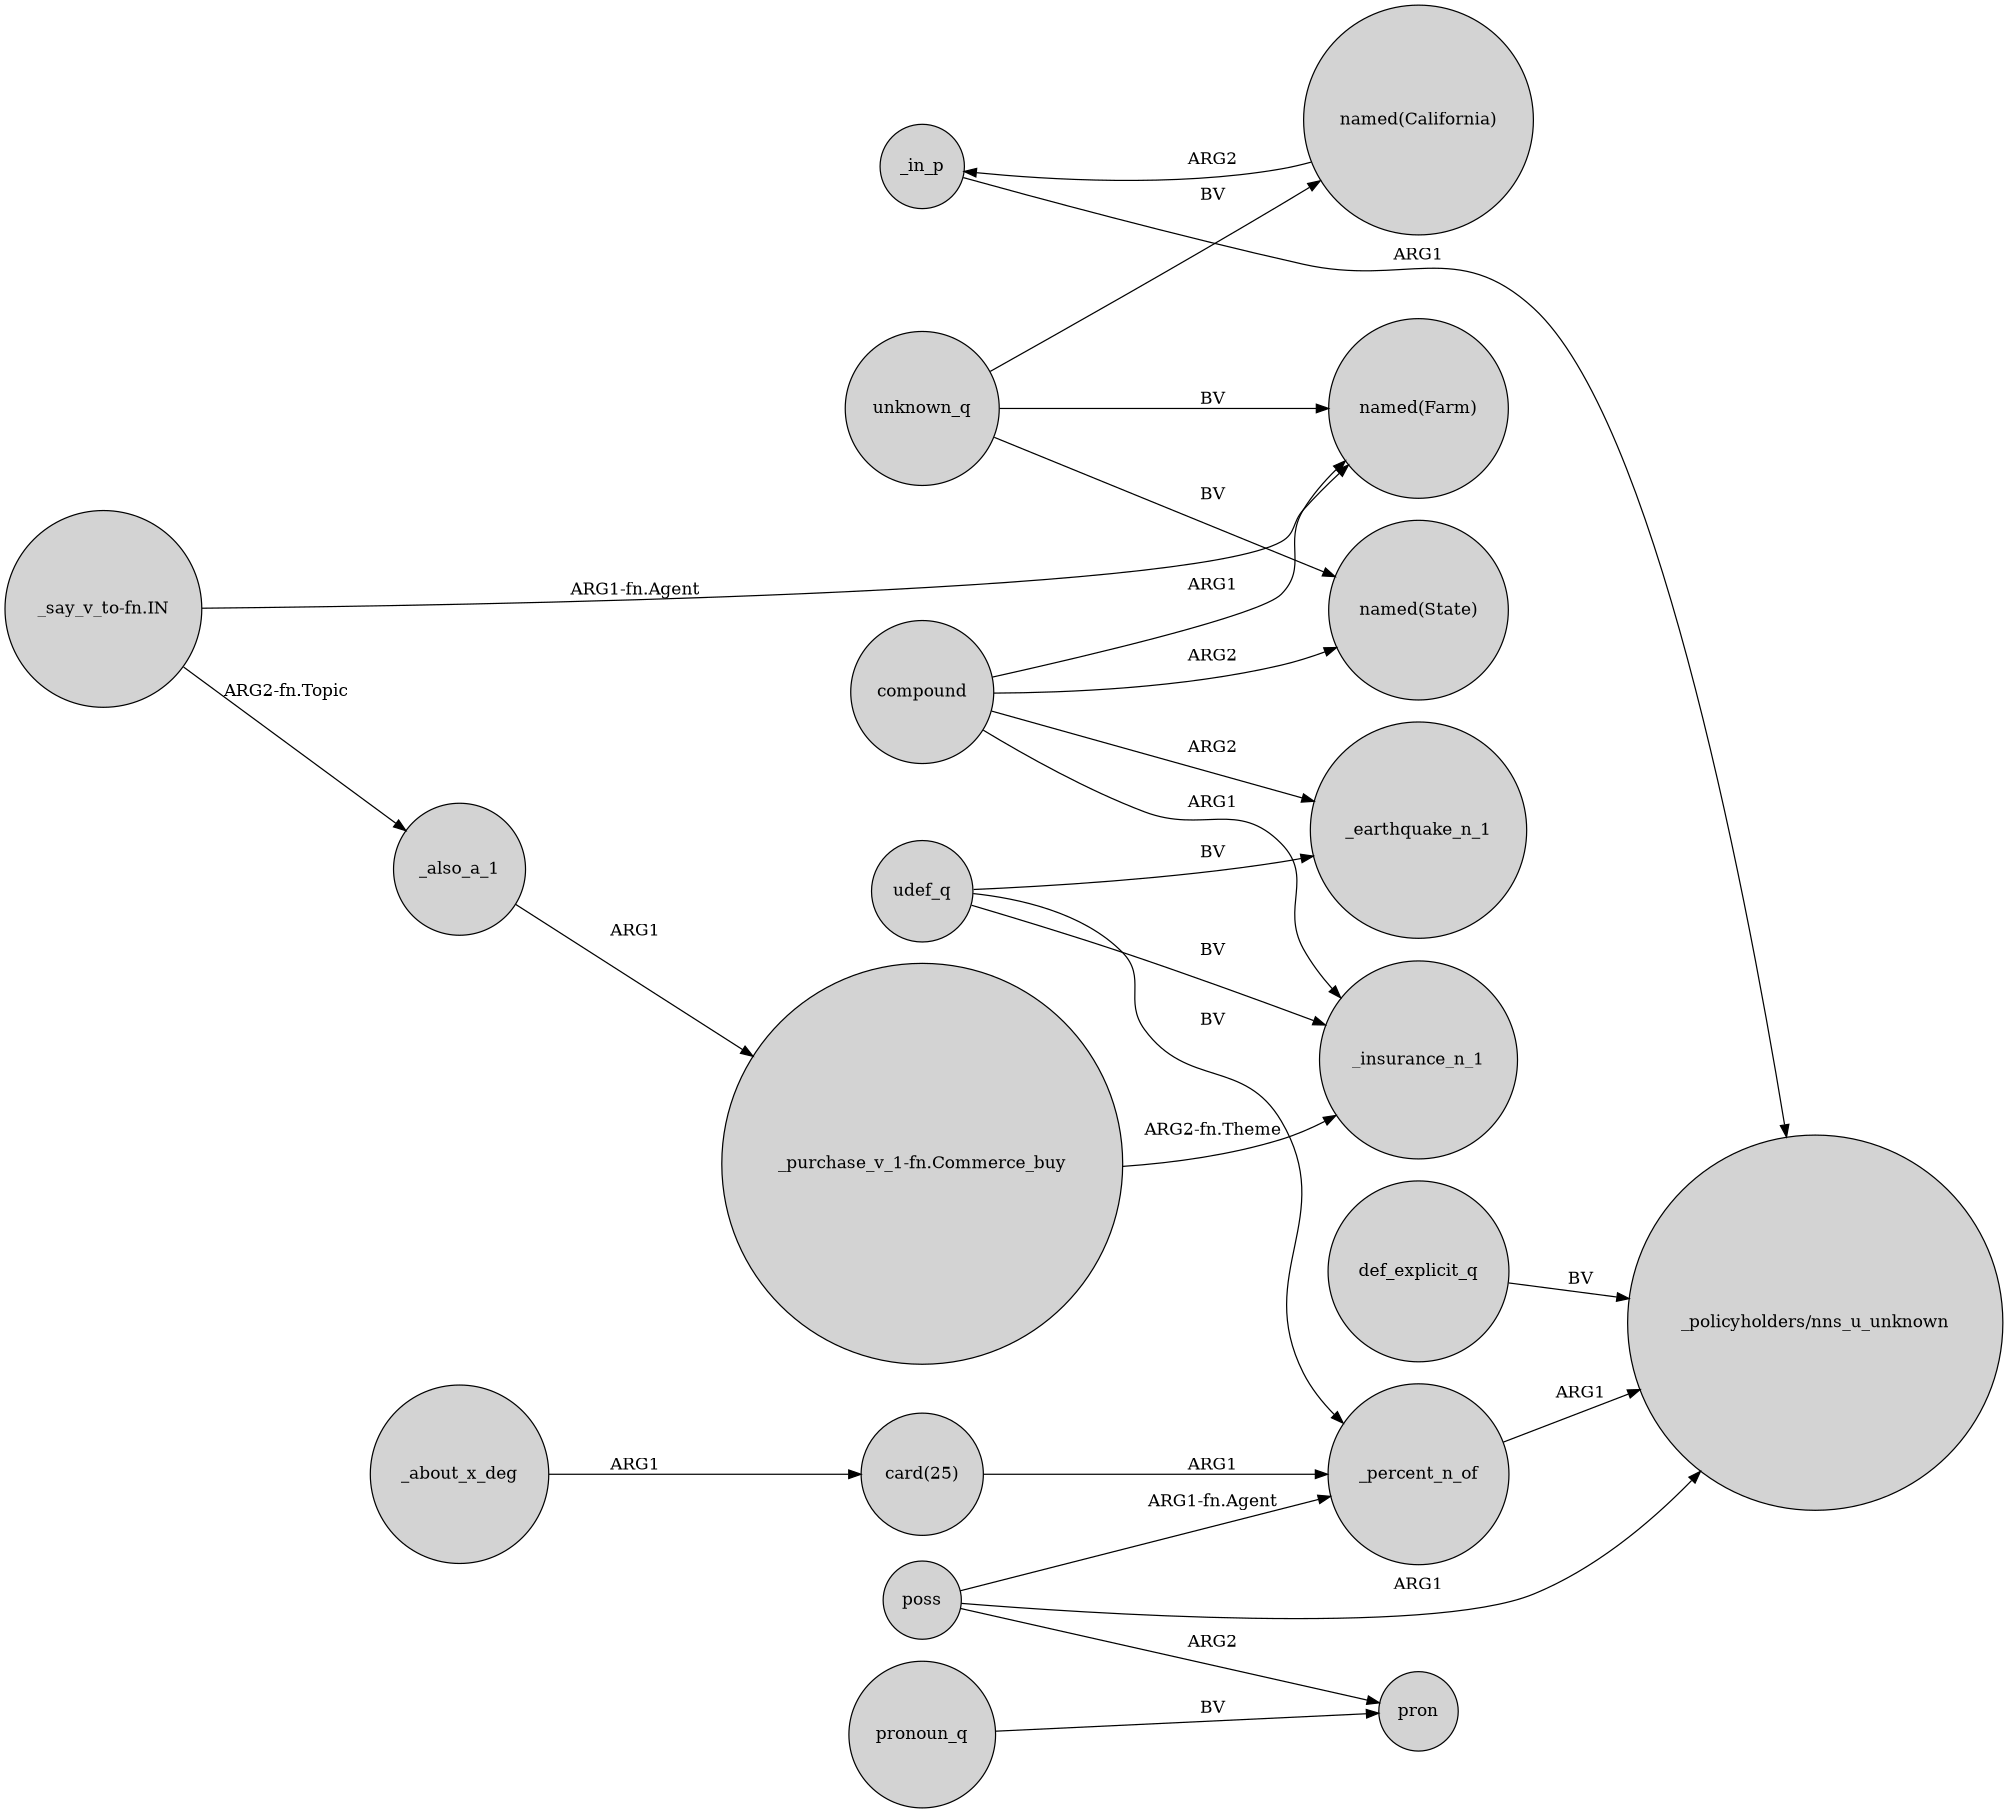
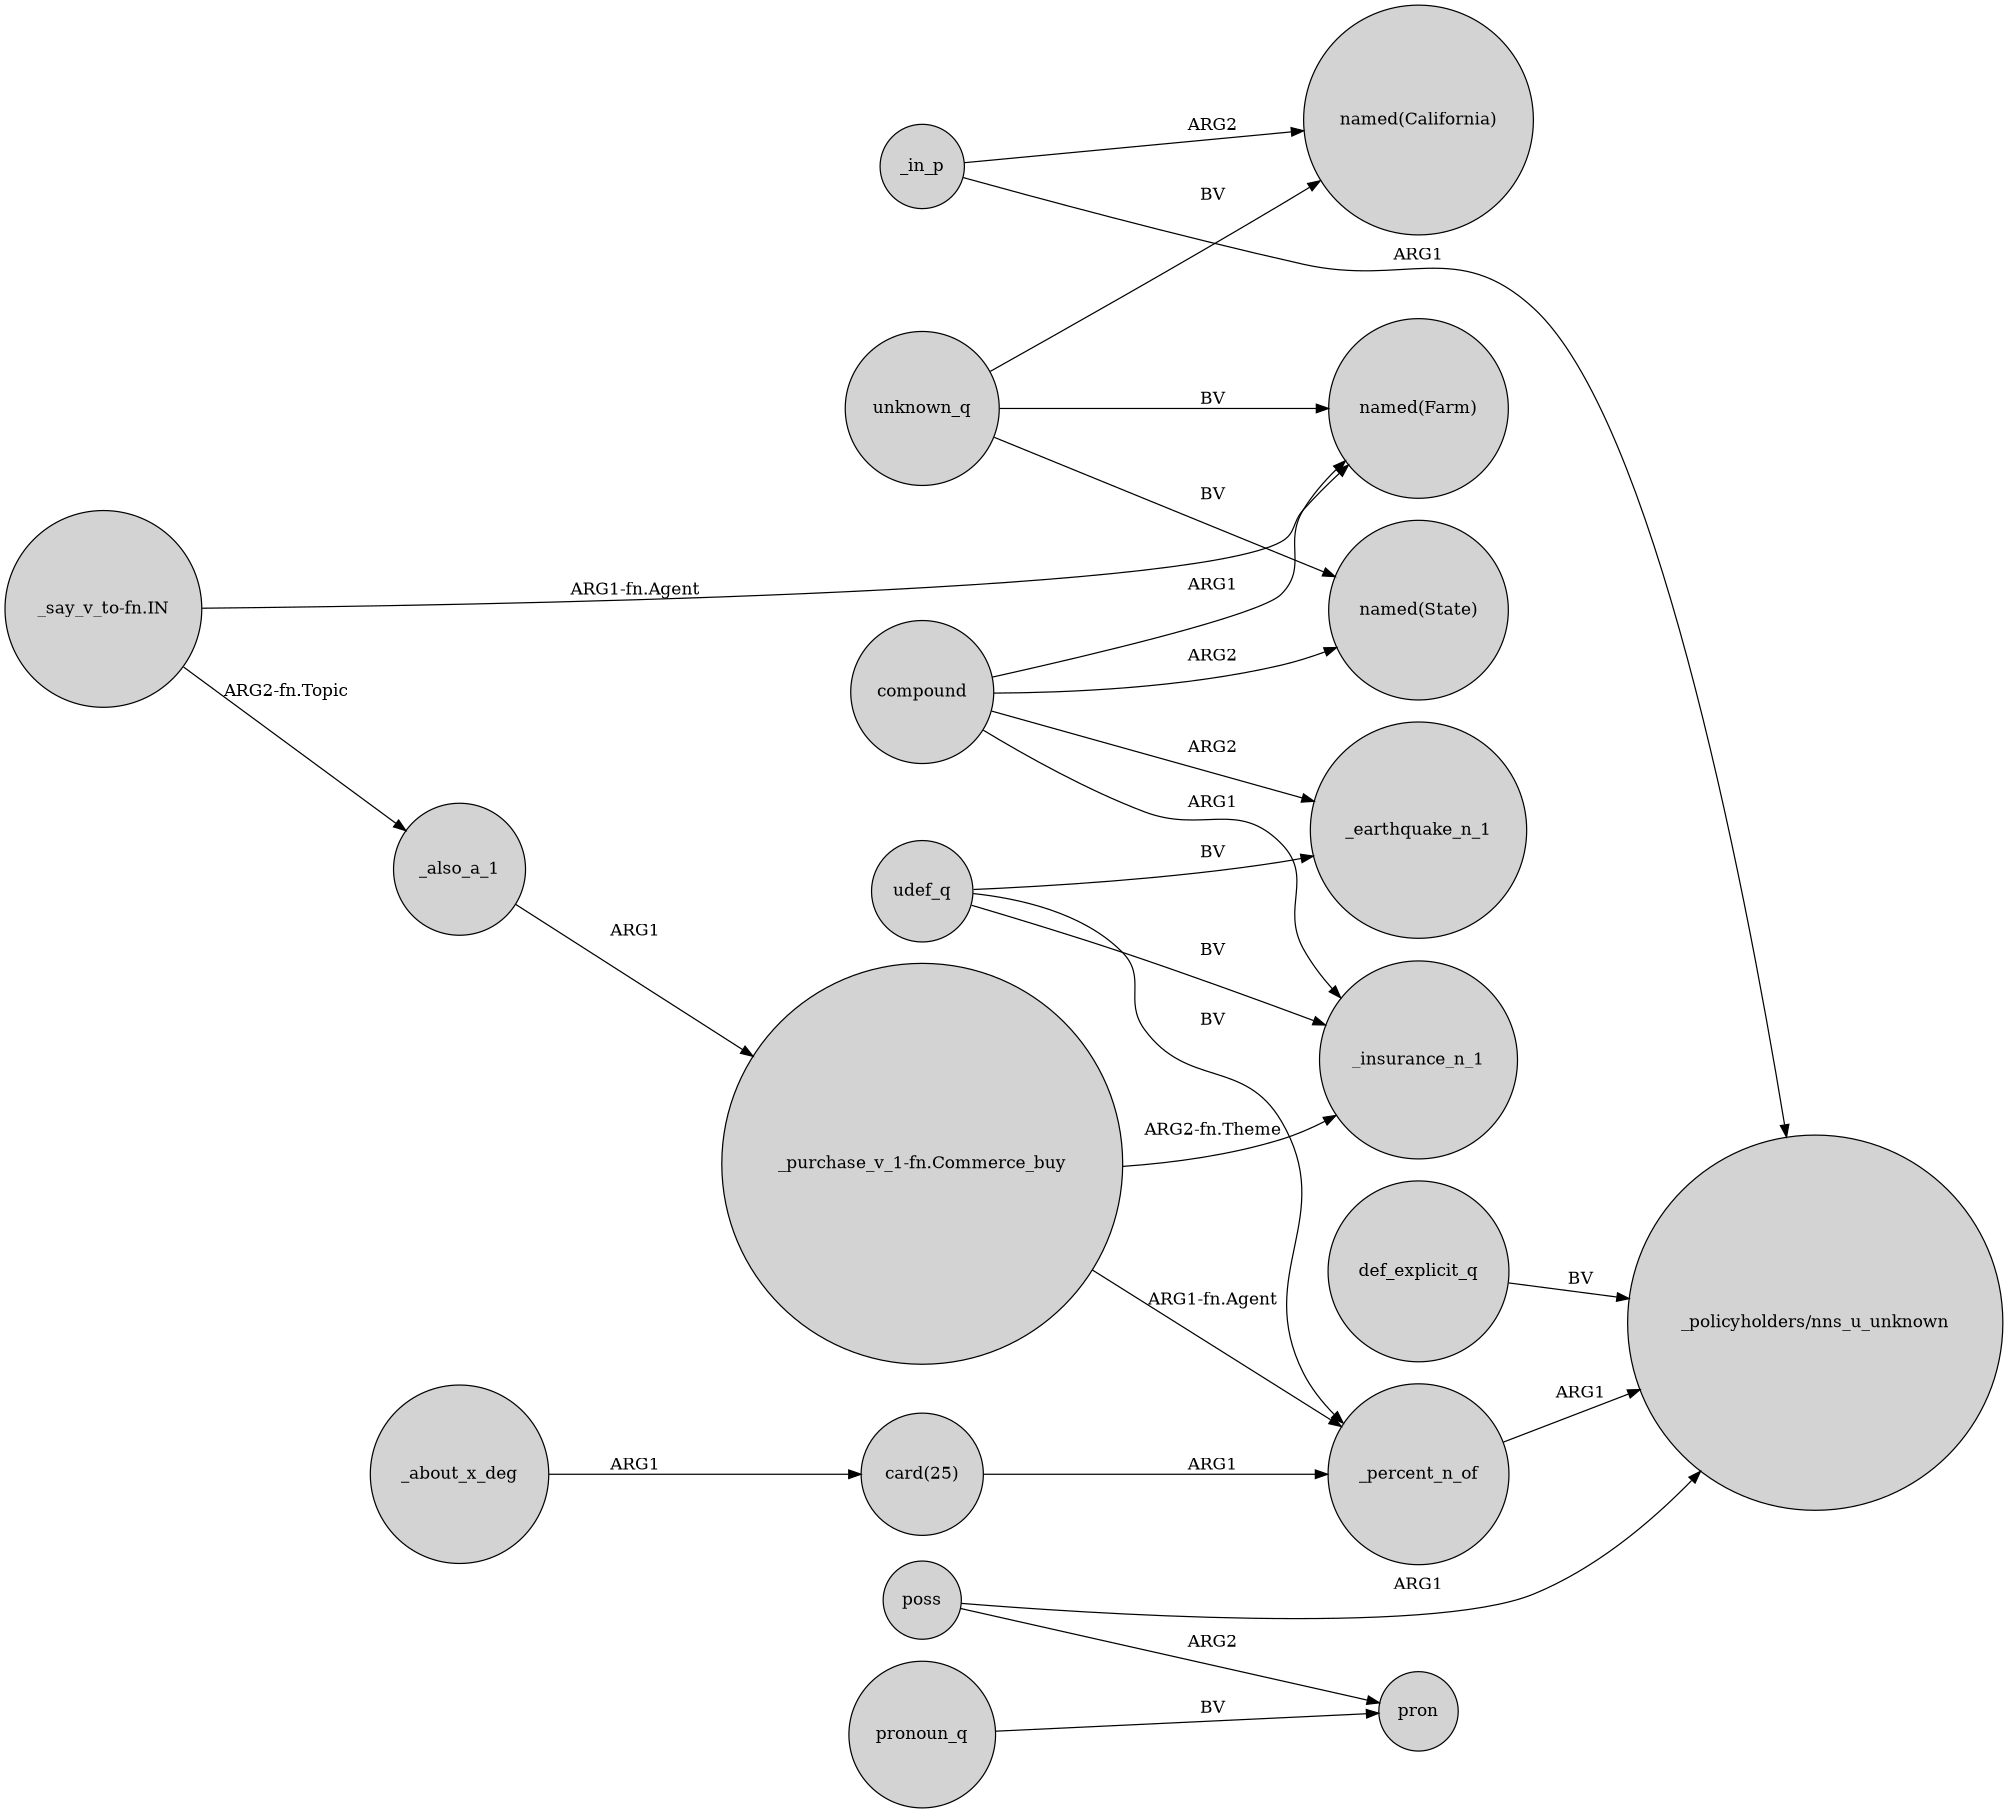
  digraph {
    rankdir=LR
    node [shape=circle style=filled]
    _in_p
    "named(California)"
    "_policyholders/nns_u_unknown"
    "_purchase_v_1-fn.Commerce_buy"
    _insurance_n_1
    _percent_n_of
    compound
    "named(Farm)"
    _earthquake_n_1
    "named(State)"
    "_say_v_to-fn.IN"
    _also_a_1
    poss
    pron
    def_explicit_q
    "card(25)"
    udef_q
    n18 [label=unknown_q]
    pronoun_q
    _about_x_deg
-   "named(California)" -> _in_p [label=ARG2]
+   _in_p -> "named(California)" [label=ARG2]
    _in_p -> "_policyholders/nns_u_unknown" [label=ARG1]
    "_purchase_v_1-fn.Commerce_buy" -> _insurance_n_1 [label="ARG2-fn.Theme"]
-   poss -> _percent_n_of [label="ARG1-fn.Agent"]
+   "_purchase_v_1-fn.Commerce_buy" -> _percent_n_of [label="ARG1-fn.Agent"]
    _percent_n_of -> "_policyholders/nns_u_unknown" [label=ARG1]
    compound -> _insurance_n_1 [label=ARG1]
    compound -> "named(Farm)" [label=ARG1]
    compound -> _earthquake_n_1 [label=ARG2]
    compound -> "named(State)" [label=ARG2]
    "_say_v_to-fn.IN" -> "named(Farm)" [label="ARG1-fn.Agent"]
    "_say_v_to-fn.IN" -> _also_a_1 [label="ARG2-fn.Topic"]
    _also_a_1 -> "_purchase_v_1-fn.Commerce_buy" [label=ARG1]
    poss -> "_policyholders/nns_u_unknown" [label=ARG1]
    poss -> pron [label=ARG2]
    def_explicit_q -> "_policyholders/nns_u_unknown" [label=BV]
    "card(25)" -> _percent_n_of [label=ARG1]
    udef_q -> _insurance_n_1 [label=BV]
    udef_q -> _percent_n_of [label=BV]
    udef_q -> _earthquake_n_1 [label=BV]
    n18 -> "named(California)" [label=BV]
    n18 -> "named(Farm)" [label=BV]
    n18 -> "named(State)" [label=BV]
    pronoun_q -> pron [label=BV]
    _about_x_deg -> "card(25)" [label=ARG1]
  }
